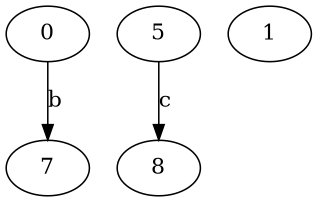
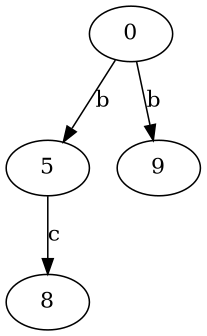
  strict digraph {
    0
    5
-   7
+   7 [label=9]
    8
-   1
+   0 -> 5 [label=b]
    0 -> 7 [label=b]
    5 -> 8 [label=c]
  }
